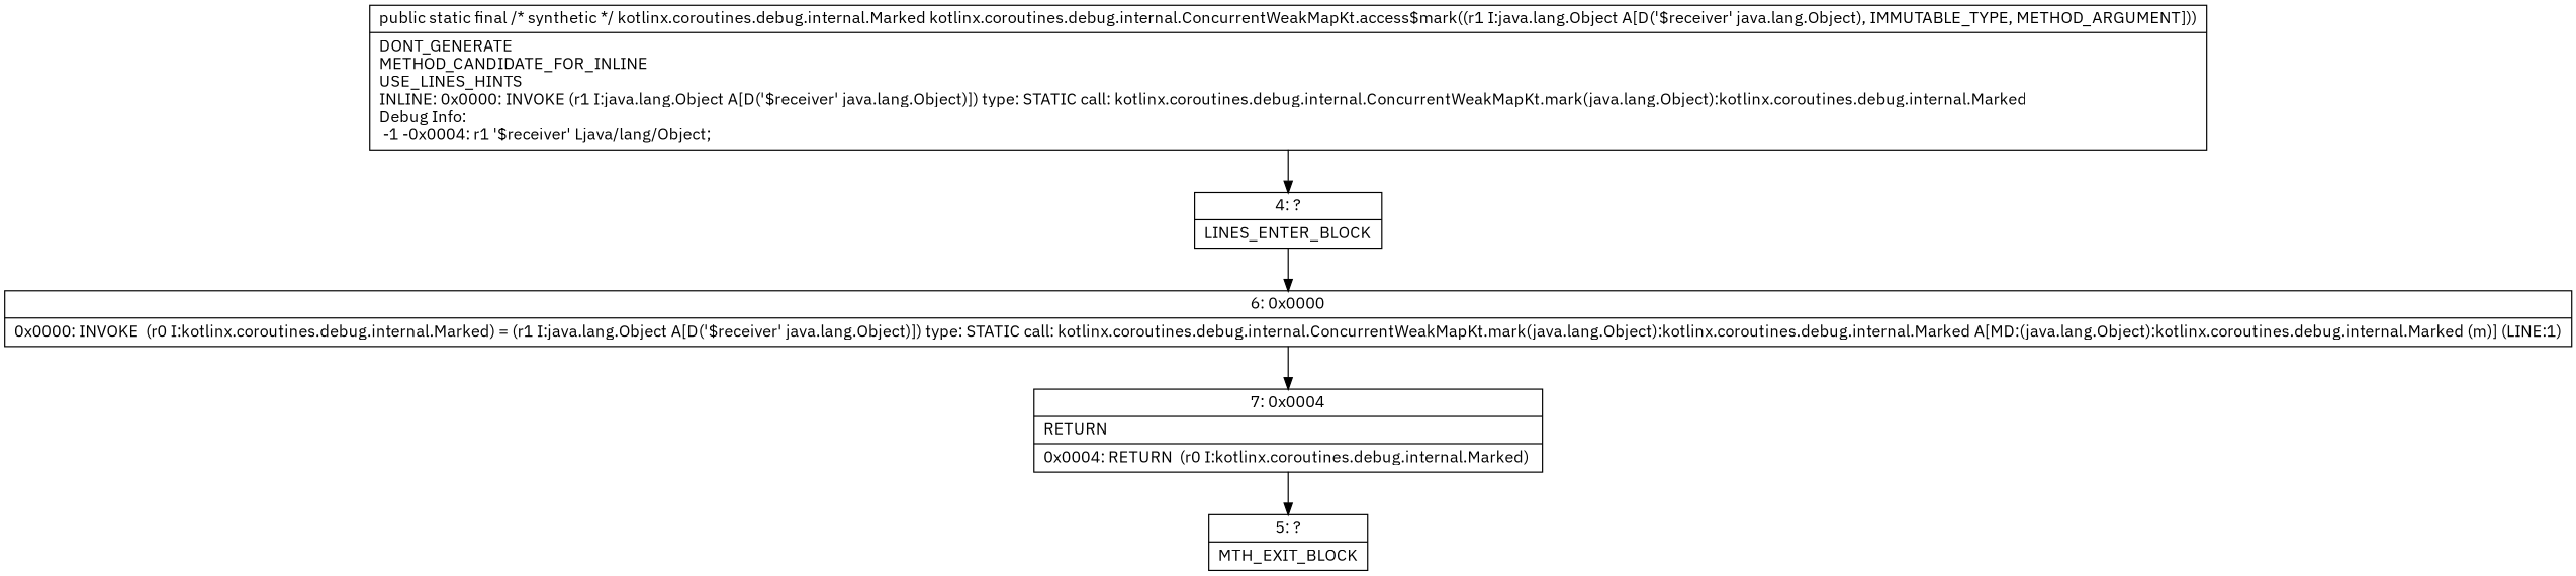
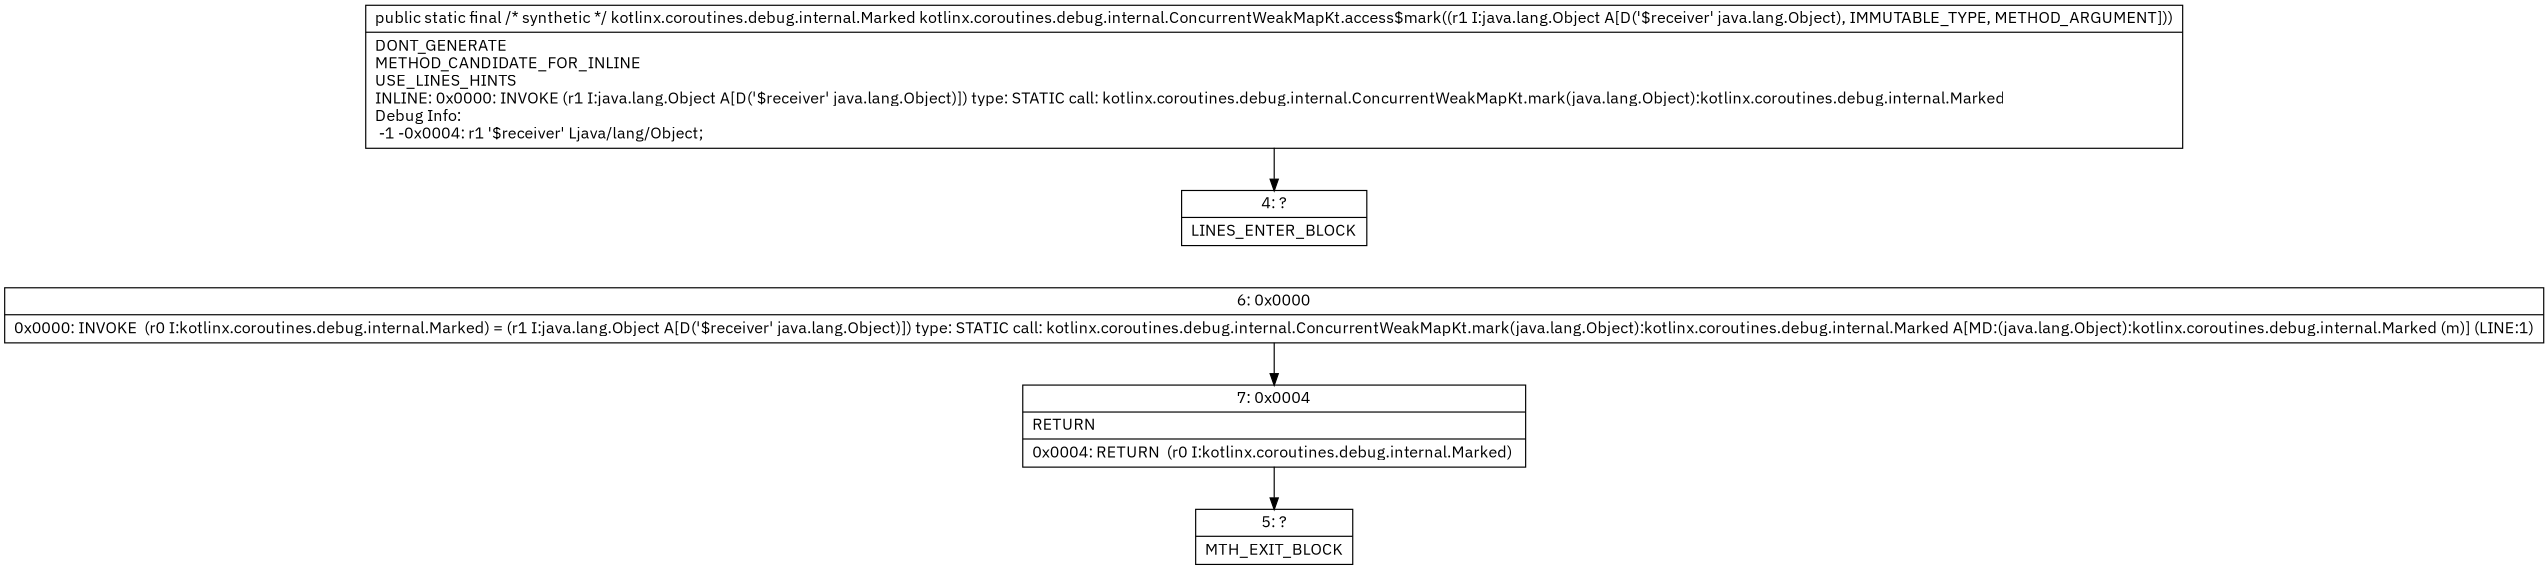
  digraph {
    fontname="IBM Plex Sans"
    node [fontname="IBM Plex Sans" shape=record]
    edge [fontname="IBM Plex Sans"]
    n1 [label="{4\:\ ?|LINES_ENTER_BLOCK\l}"]
    n2 [label="{6\:\ 0x0000|0x0000: INVOKE  (r0 I:kotlinx.coroutines.debug.internal.Marked) = (r1 I:java.lang.Object A[D('$receiver' java.lang.Object)]) type: STATIC call: kotlinx.coroutines.debug.internal.ConcurrentWeakMapKt.mark(java.lang.Object):kotlinx.coroutines.debug.internal.Marked A[MD:(java.lang.Object):kotlinx.coroutines.debug.internal.Marked (m)] (LINE:1)\l}"]
    n3 [label="{7\:\ 0x0004|RETURN\l|0x0004: RETURN  (r0 I:kotlinx.coroutines.debug.internal.Marked) \l}"]
    n4 [label="{5\:\ ?|MTH_EXIT_BLOCK\l}"]
    n5 [label="{public static final \/* synthetic *\/ kotlinx.coroutines.debug.internal.Marked kotlinx.coroutines.debug.internal.ConcurrentWeakMapKt.access$mark((r1 I:java.lang.Object A[D('$receiver' java.lang.Object), IMMUTABLE_TYPE, METHOD_ARGUMENT]))  | DONT_GENERATE\lMETHOD_CANDIDATE_FOR_INLINE\lUSE_LINES_HINTS\lINLINE: 0x0000: INVOKE  (r1 I:java.lang.Object A[D('$receiver' java.lang.Object)]) type: STATIC call: kotlinx.coroutines.debug.internal.ConcurrentWeakMapKt.mark(java.lang.Object):kotlinx.coroutines.debug.internal.Marked\lDebug Info:\l  \-1 \-0x0004: r1 '$receiver' Ljava\/lang\/Object;\l}"]
-   n1 -> n2
    n2 -> n3
    n3 -> n4
    n5 -> n1
  }
